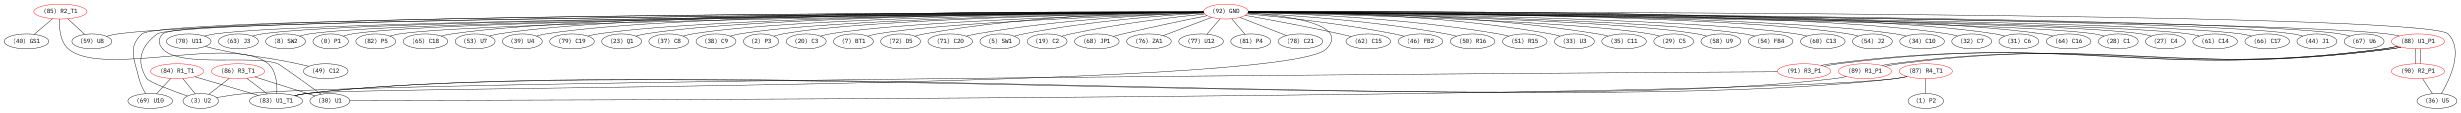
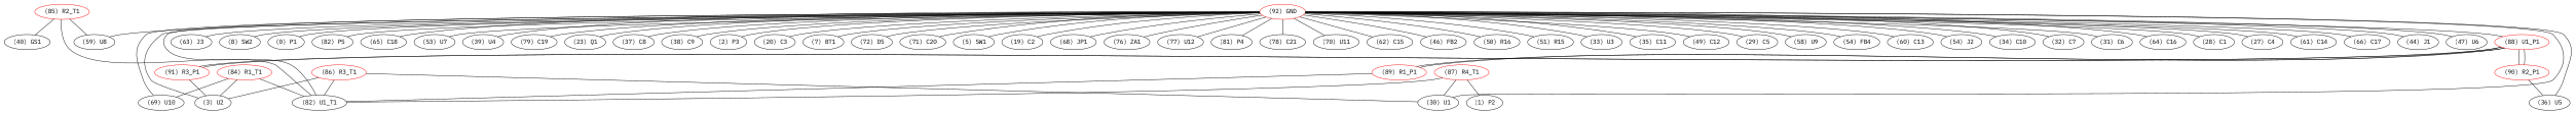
  graph {
    fontname="IBM Plex Mono"
    node [fontname="IBM Plex Mono"]
    edge [fontname="IBM Plex Mono"]
    n1 [color=red label="(84) R1_T1"]
    n2 [label="(3) U2"]
    n3 [label="(69) U10"]
-   n4 [label="(83) U1_T1"]
+   n4 [label="(82) U1_T1"]
    n5 [color=red label="(85) R2_T1"]
    n6 [label="(59) U8"]
    n7 [label="(40) GS1"]
    n8 [color=red label="(86) R3_T1"]
    n9 [label="(30) U1"]
    n10 [color=red label="(87) R4_T1"]
    n11 [label="(1) P2"]
    n12 [color=red label="(88) U1_P1"]
    n13 [color=red label="(91) R3_P1"]
    n14 [color=red label="(90) R2_P1"]
    n15 [color=red label="(89) R1_P1"]
    n16 [label="(36) U5"]
    n17 [color=red label="(92) GND"]
    n18 [label="(63) J3"]
    n19 [label="(8) SW2"]
    n20 [label="(0) P1"]
    n21 [label="(82) P5"]
    n22 [label="(65) C18"]
    n23 [label="(53) U7"]
    n24 [label="(39) U4"]
    n25 [label="(79) C19"]
    n26 [label="(23) Q1"]
    n27 [label="(37) C8"]
    n28 [label="(38) C9"]
    n29 [label="(2) P3"]
    n30 [label="(20) C3"]
    n31 [label="(7) BT1"]
    n32 [label="(72) D5"]
    n33 [label="(71) C20"]
    n34 [label="(5) SW1"]
    n35 [label="(19) C2"]
    n36 [label="(68) JP1"]
    n37 [label="(76) ZA1"]
    n38 [label="(77) U12"]
    n39 [label="(81) P4"]
    n40 [label="(78) C21"]
    n41 [label="(70) U11"]
    n42 [label="(62) C15"]
    n43 [label="(46) FB2"]
    n44 [label="(50) R16"]
    n45 [label="(51) R15"]
    n46 [label="(33) U3"]
    n47 [label="(35) C11"]
    n48 [label="(49) C12"]
    n49 [label="(29) C5"]
    n50 [label="(58) U9"]
    n51 [label="(54) FB4"]
    n52 [label="(60) C13"]
    n53 [label="(54) J2"]
    n54 [label="(34) C10"]
    n55 [label="(32) C7"]
    n56 [label="(31) C6"]
    n57 [label="(64) C16"]
    n58 [label="(28) C1"]
    n59 [label="(27) C4"]
    n60 [label="(61) C14"]
    n61 [label="(66) C17"]
    n62 [label="(44) J1"]
-   n63 [label="(67) U6"]
+   n63 [label="(47) U6"]
    n1 -- n2
    n1 -- n3
    n1 -- n4
    n5 -- n4
    n5 -- n6
    n5 -- n7
    n8 -- n2
    n8 -- n4
    n8 -- n9
    n10 -- n4
    n10 -- n9
    n10 -- n11
    n12 -- n13
    n12 -- n14
    n12 -- n15
    n13 -- n2
    n13 -- n12
    n14 -- n12
    n14 -- n16
    n15 -- n4
    n15 -- n12
    n17 -- n2
    n17 -- n3
    n17 -- n4
    n17 -- n6
    n17 -- n9
    n17 -- n12
    n17 -- n16
    n17 -- n18
    n17 -- n19
    n17 -- n20
    n17 -- n21
    n17 -- n22
    n17 -- n23
    n17 -- n24
    n17 -- n25
    n17 -- n26
    n17 -- n27
    n17 -- n28
    n17 -- n29
    n17 -- n30
    n17 -- n31
    n17 -- n32
    n17 -- n33
    n17 -- n34
    n17 -- n35
    n17 -- n36
    n17 -- n37
    n17 -- n38
    n17 -- n39
    n17 -- n40
    n17 -- n41
    n17 -- n42
    n17 -- n43
    n17 -- n44
    n17 -- n45
    n17 -- n46
    n17 -- n47
-   n41 -- n48
+   n17 -- n48
    n17 -- n49
    n17 -- n50
    n17 -- n51
    n17 -- n52
    n17 -- n53
    n17 -- n54
    n17 -- n55
    n17 -- n56
    n17 -- n57
    n17 -- n58
    n17 -- n59
    n17 -- n60
    n17 -- n61
    n17 -- n62
    n17 -- n63
  }
